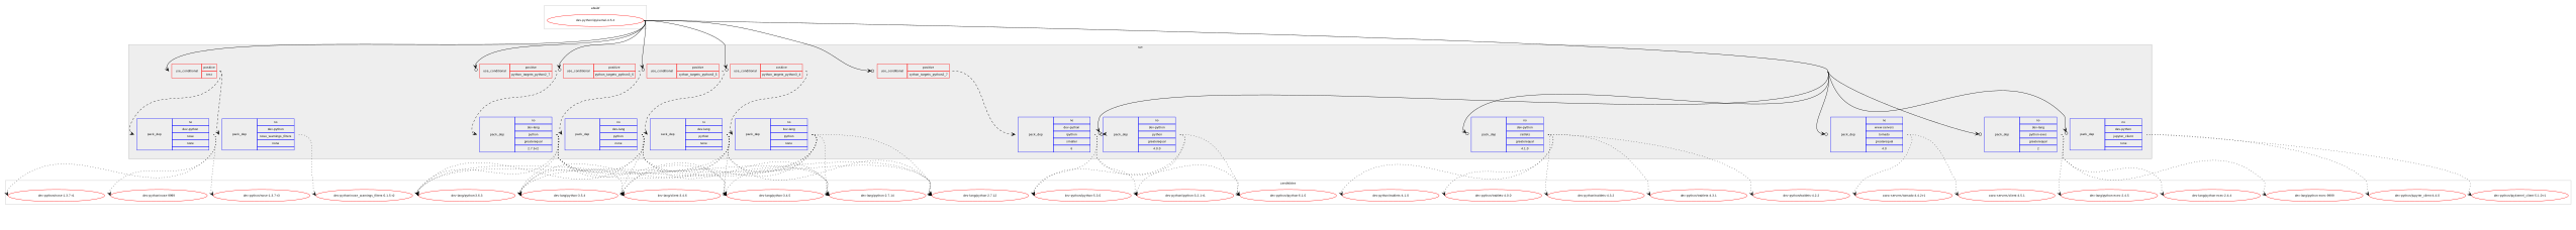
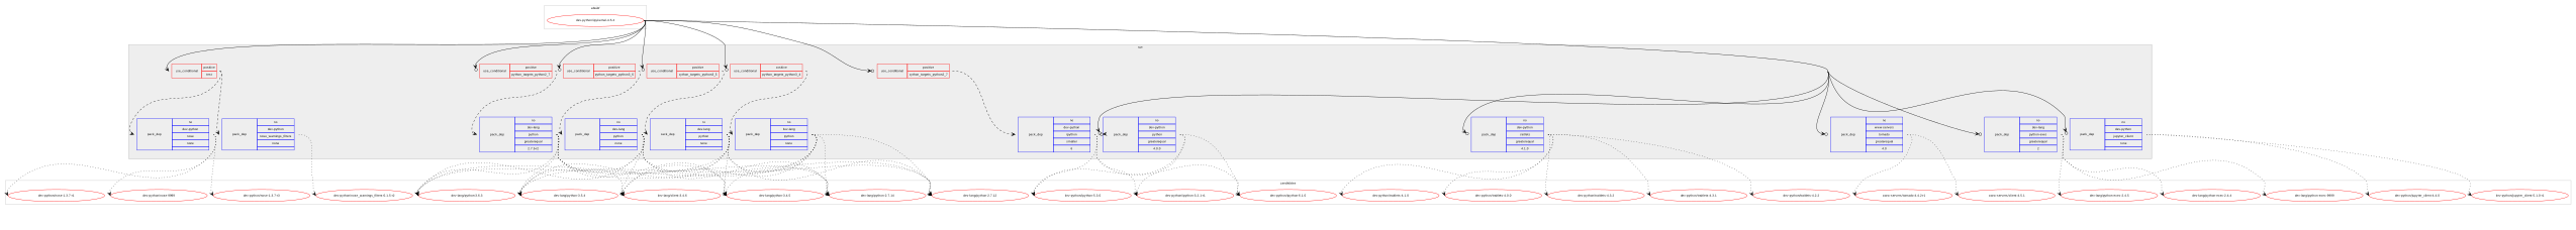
  digraph {
    compound=true
    concentrate=true
    fontname="Liberation Sans"
    fontsize=10
    newrank=true
    rankdir=TB
    ranksep=1.5
    node [color=red fontname="Liberation Sans" fontsize=10]
    edge [arrowhead=vee fontname="Liberation Sans" headport=w style=dotted tailport=e weight=100]
    n1 [label="dev-python/ipykernel-4.5.2" width=4]
    n2 [color=blue label=<<TABLE BORDER="0" CELLBORDER="1" CELLSPACING="0" CELLPADDING="4" WIDTH="220"><TR><TD ROWSPAN="6" CELLPADDING="30">pack_dep</TD></TR><TR><TD WIDTH="110">no</TD></TR><TR><TD>dev-python</TD></TR><TR><TD>nose</TD></TR><TR><TD>none</TD></TR><TR><TD></TD></TR></TABLE>> shape=none]
    n3 [color=blue label=<<TABLE BORDER="0" CELLBORDER="1" CELLSPACING="0" CELLPADDING="4" WIDTH="220"><TR><TD ROWSPAN="6" CELLPADDING="30">pack_dep</TD></TR><TR><TD WIDTH="110">no</TD></TR><TR><TD>dev-python</TD></TR><TR><TD>nose_warnings_filters</TD></TR><TR><TD>none</TD></TR><TR><TD></TD></TR></TABLE>> shape=none]
    n4 [label=<<TABLE BORDER="0" CELLBORDER="1" CELLSPACING="0" CELLPADDING="4"><TR><TD ROWSPAN="3" CELLPADDING="10">use_conditional</TD></TR><TR><TD>positive</TD></TR><TR><TD>test</TD></TR></TABLE>> shape=none]
    n5 [color=blue label=<<TABLE BORDER="0" CELLBORDER="1" CELLSPACING="0" CELLPADDING="4" WIDTH="220"><TR><TD ROWSPAN="6" CELLPADDING="30">pack_dep</TD></TR><TR><TD WIDTH="110">no</TD></TR><TR><TD>dev-lang</TD></TR><TR><TD>python</TD></TR><TR><TD>greaterequal</TD></TR><TR><TD>2.7.5-r2</TD></TR></TABLE>> shape=none]
    n6 [label=<<TABLE BORDER="0" CELLBORDER="1" CELLSPACING="0" CELLPADDING="4"><TR><TD ROWSPAN="3" CELLPADDING="10">use_conditional</TD></TR><TR><TD>positive</TD></TR><TR><TD>python_targets_python2_7</TD></TR></TABLE>> shape=none]
    n7 [color=blue label=<<TABLE BORDER="0" CELLBORDER="1" CELLSPACING="0" CELLPADDING="4" WIDTH="220"><TR><TD ROWSPAN="6" CELLPADDING="30">pack_dep</TD></TR><TR><TD WIDTH="110">no</TD></TR><TR><TD>dev-python</TD></TR><TR><TD>ipython</TD></TR><TR><TD>smaller</TD></TR><TR><TD>6</TD></TR></TABLE>> shape=none]
    n8 [label=<<TABLE BORDER="0" CELLBORDER="1" CELLSPACING="0" CELLPADDING="4"><TR><TD ROWSPAN="3" CELLPADDING="10">use_conditional</TD></TR><TR><TD>positive</TD></TR><TR><TD>python_targets_python2_7</TD></TR></TABLE>> shape=none]
    n9 [color=blue label=<<TABLE BORDER="0" CELLBORDER="1" CELLSPACING="0" CELLPADDING="4" WIDTH="220"><TR><TD ROWSPAN="6" CELLPADDING="30">pack_dep</TD></TR><TR><TD WIDTH="110">no</TD></TR><TR><TD>dev-lang</TD></TR><TR><TD>python</TD></TR><TR><TD>none</TD></TR><TR><TD></TD></TR></TABLE>> shape=none]
    n10 [label=<<TABLE BORDER="0" CELLBORDER="1" CELLSPACING="0" CELLPADDING="4"><TR><TD ROWSPAN="3" CELLPADDING="10">use_conditional</TD></TR><TR><TD>positive</TD></TR><TR><TD>python_targets_python3_4</TD></TR></TABLE>> shape=none]
    n11 [color=blue label=<<TABLE BORDER="0" CELLBORDER="1" CELLSPACING="0" CELLPADDING="4" WIDTH="220"><TR><TD ROWSPAN="6" CELLPADDING="30">pack_dep</TD></TR><TR><TD WIDTH="110">no</TD></TR><TR><TD>dev-lang</TD></TR><TR><TD>python</TD></TR><TR><TD>none</TD></TR><TR><TD></TD></TR></TABLE>> shape=none]
    n12 [label=<<TABLE BORDER="0" CELLBORDER="1" CELLSPACING="0" CELLPADDING="4"><TR><TD ROWSPAN="3" CELLPADDING="10">use_conditional</TD></TR><TR><TD>positive</TD></TR><TR><TD>python_targets_python3_5</TD></TR></TABLE>> shape=none]
    n13 [color=blue label=<<TABLE BORDER="0" CELLBORDER="1" CELLSPACING="0" CELLPADDING="4" WIDTH="220"><TR><TD ROWSPAN="6" CELLPADDING="30">pack_dep</TD></TR><TR><TD WIDTH="110">no</TD></TR><TR><TD>dev-lang</TD></TR><TR><TD>python</TD></TR><TR><TD>none</TD></TR><TR><TD></TD></TR></TABLE>> shape=none]
    n14 [label=<<TABLE BORDER="0" CELLBORDER="1" CELLSPACING="0" CELLPADDING="4"><TR><TD ROWSPAN="3" CELLPADDING="10">use_conditional</TD></TR><TR><TD>positive</TD></TR><TR><TD>python_targets_python3_6</TD></TR></TABLE>> shape=none]
    n15 [color=blue label=<<TABLE BORDER="0" CELLBORDER="1" CELLSPACING="0" CELLPADDING="4" WIDTH="220"><TR><TD ROWSPAN="6" CELLPADDING="30">pack_dep</TD></TR><TR><TD WIDTH="110">no</TD></TR><TR><TD>dev-lang</TD></TR><TR><TD>python-exec</TD></TR><TR><TD>greaterequal</TD></TR><TR><TD>2</TD></TR></TABLE>> shape=none]
    n16 [color=blue label=<<TABLE BORDER="0" CELLBORDER="1" CELLSPACING="0" CELLPADDING="4" WIDTH="220"><TR><TD ROWSPAN="6" CELLPADDING="30">pack_dep</TD></TR><TR><TD WIDTH="110">no</TD></TR><TR><TD>dev-python</TD></TR><TR><TD>ipython</TD></TR><TR><TD>greaterequal</TD></TR><TR><TD>4.0.0</TD></TR></TABLE>> shape=none]
    n17 [color=blue label=<<TABLE BORDER="0" CELLBORDER="1" CELLSPACING="0" CELLPADDING="4" WIDTH="220"><TR><TD ROWSPAN="6" CELLPADDING="30">pack_dep</TD></TR><TR><TD WIDTH="110">no</TD></TR><TR><TD>dev-python</TD></TR><TR><TD>jupyter_client</TD></TR><TR><TD>none</TD></TR><TR><TD></TD></TR></TABLE>> shape=none]
    n18 [color=blue label=<<TABLE BORDER="0" CELLBORDER="1" CELLSPACING="0" CELLPADDING="4" WIDTH="220"><TR><TD ROWSPAN="6" CELLPADDING="30">pack_dep</TD></TR><TR><TD WIDTH="110">no</TD></TR><TR><TD>dev-python</TD></TR><TR><TD>traitlets</TD></TR><TR><TD>greaterequal</TD></TR><TR><TD>4.1.0</TD></TR></TABLE>> shape=none]
    n19 [color=blue label=<<TABLE BORDER="0" CELLBORDER="1" CELLSPACING="0" CELLPADDING="4" WIDTH="220"><TR><TD ROWSPAN="6" CELLPADDING="30">pack_dep</TD></TR><TR><TD WIDTH="110">no</TD></TR><TR><TD>www-servers</TD></TR><TR><TD>tornado</TD></TR><TR><TD>greaterequal</TD></TR><TR><TD>4.0</TD></TR></TABLE>> shape=none]
    n20 [label="dev-python/nose-1.3.7-r1" width=4]
    n21 [label="dev-python/nose-1.3.7-r3" width=4]
    n22 [label="dev-python/nose-9999" width=4]
    n23 [label="dev-python/nose_warnings_filters-0.1.5-r2" width=4]
    n24 [label="dev-lang/python-2.7.12" width=4]
    n25 [label="dev-lang/python-2.7.14" width=4]
    n26 [label="dev-lang/python-3.4.5" width=4]
    n27 [label="dev-lang/client-3.4.6" width=4]
    n28 [label="dev-lang/python-3.5.4" width=4]
    n29 [label="dev-lang/python-3.6.3" width=4]
    n30 [label="dev-python/ipython-3.2.1-r1" width=4]
    n31 [label="dev-python/ipython-5.3.0" width=4]
    n32 [label="dev-python/ipython-6.1.0" width=4]
    n33 [label="dev-lang/python-exec-2.4.4" width=4]
    n34 [label="dev-lang/python-exec-2.4.5" width=4]
    n35 [label="dev-lang/python-exec-9999" width=4]
    n36 [label="dev-python/jupyter_client-4.4.0" width=4]
-   n37 [label="dev-python/ipykernel_client-5.1.0-r1" width=4]
+   n37 [label="dev-python/jupyter_client-5.1.0-r1" width=4]
    n38 [label="dev-python/traitlets-4.0.0" width=4]
    n39 [label="dev-python/traitlets-4.1.0" width=4]
    n40 [label="dev-python/traitlets-4.2.2" width=4]
    n41 [label="dev-python/traitlets-4.3.1" width=4]
    n42 [label="dev-python/traitlets-4.3.2" width=4]
    n43 [label="www-servers/tornado-4.4.2-r1" width=4]
    n44 [label="www-servers/client-4.5.1" width=4]
    subgraph cluster_1 {
      color=gray
      label=<<i>ebuild</i>>
      rank=same
      n1
    }
    subgraph cluster_2 {
      color=gray
      label=<<i>dependencies</i>>
      subgraph cluster_3 {
        color=gray
        fillcolor="#eeeeee"
        label=<<i>compile</i>>
        style=filled
        subgraph sub_4 {
          color=gray
          fillcolor="#eeeeee"
          label=<<i>compile</i>>
          style=filled
          n4
          subgraph sub_5 {
            color=gray
            fillcolor="#eeeeee"
            label=<<i>compile</i>>
            style=filled
            n2
          }
          subgraph sub_6 {
            color=gray
            fillcolor="#eeeeee"
            label=<<i>compile</i>>
            style=filled
            n3
          }
        }
      }
      subgraph cluster_7 {
        color=gray
        fillcolor="#eeeeee"
        label=<<i>compile and run</i>>
        style=filled
        subgraph sub_8 {
          color=gray
          fillcolor="#eeeeee"
          label=<<i>compile and run</i>>
          style=filled
          n6
          subgraph sub_9 {
            color=gray
            fillcolor="#eeeeee"
            label=<<i>compile and run</i>>
            style=filled
            n5
          }
        }
        subgraph sub_10 {
          color=gray
          fillcolor="#eeeeee"
          label=<<i>compile and run</i>>
          style=filled
          n8
          subgraph sub_11 {
            color=gray
            fillcolor="#eeeeee"
            label=<<i>compile and run</i>>
            style=filled
            n7
          }
        }
        subgraph sub_12 {
          color=gray
          fillcolor="#eeeeee"
          label=<<i>compile and run</i>>
          style=filled
          n10
          subgraph sub_13 {
            color=gray
            fillcolor="#eeeeee"
            label=<<i>compile and run</i>>
            style=filled
            n9
          }
        }
        subgraph sub_14 {
          color=gray
          fillcolor="#eeeeee"
          label=<<i>compile and run</i>>
          style=filled
          n12
          subgraph sub_15 {
            color=gray
            fillcolor="#eeeeee"
            label=<<i>compile and run</i>>
            style=filled
            n11
          }
        }
        subgraph sub_16 {
          color=gray
          fillcolor="#eeeeee"
          label=<<i>compile and run</i>>
          style=filled
          n14
          subgraph sub_17 {
            color=gray
            fillcolor="#eeeeee"
            label=<<i>compile and run</i>>
            style=filled
            n13
          }
        }
        subgraph sub_18 {
          color=gray
          fillcolor="#eeeeee"
          label=<<i>compile and run</i>>
          style=filled
          n15
        }
        subgraph sub_19 {
          color=gray
          fillcolor="#eeeeee"
          label=<<i>compile and run</i>>
          style=filled
          n16
        }
        subgraph sub_20 {
          color=gray
          fillcolor="#eeeeee"
          label=<<i>compile and run</i>>
          style=filled
          n17
        }
        subgraph sub_21 {
          color=gray
          fillcolor="#eeeeee"
          label=<<i>compile and run</i>>
          style=filled
          n18
        }
        subgraph sub_22 {
          color=gray
          fillcolor="#eeeeee"
          label=<<i>compile and run</i>>
          style=filled
          n19
        }
      }
      subgraph cluster_23 {
        color=gray
        fillcolor="#eeeeee"
        label=<<i>run</i>>
        style=filled
      }
    }
    subgraph cluster_24 {
      color=gray
      label=<<i>candidates</i>>
      rank=same
      subgraph sub_25 {
        color=black
        label=<<i>candidates</i>>
        nodesep=1
        rank=same
        n20
        n21
        n22
      }
      subgraph sub_26 {
        color=black
        label=<<i>candidates</i>>
        nodesep=1
        rank=same
        n23
      }
      subgraph sub_27 {
        color=black
        label=<<i>candidates</i>>
        nodesep=1
        rank=same
        n24
        n25
        n26
        n27
        n28
        n29
      }
      subgraph sub_28 {
        color=black
        label=<<i>candidates</i>>
        nodesep=1
        rank=same
        n30
        n31
        n32
      }
      subgraph sub_29 {
        color=black
        label=<<i>candidates</i>>
        nodesep=1
        rank=same
        n24
        n25
        n26
        n27
        n28
        n29
      }
      subgraph sub_30 {
        color=black
        label=<<i>candidates</i>>
        nodesep=1
        rank=same
        n24
        n25
        n26
        n27
        n28
        n29
      }
      subgraph sub_31 {
        color=black
        label=<<i>candidates</i>>
        nodesep=1
        rank=same
        n24
        n25
        n26
        n27
        n28
        n29
      }
      subgraph sub_32 {
        color=black
        label=<<i>candidates</i>>
        nodesep=1
        rank=same
        n33
        n34
        n35
      }
      subgraph sub_33 {
        color=black
        label=<<i>candidates</i>>
        nodesep=1
        rank=same
        n30
        n31
        n32
      }
      subgraph sub_34 {
        color=black
        label=<<i>candidates</i>>
        nodesep=1
        rank=same
        n36
        n37
      }
      subgraph sub_35 {
        color=black
        label=<<i>candidates</i>>
        nodesep=1
        rank=same
        n38
        n39
        n40
        n41
        n42
      }
      subgraph sub_36 {
        color=black
        label=<<i>candidates</i>>
        nodesep=1
        rank=same
        n43
        n44
      }
    }
    n1 -> n4 [style=solid weight=20]
    n1 -> n6 [arrowhead=odotvee style=solid weight=20]
    n1 -> n8 [arrowhead=odotvee style=solid weight=20]
    n1 -> n10 [arrowhead=odotvee style=solid weight=20]
    n1 -> n12 [arrowhead=odotvee style=solid weight=20]
    n1 -> n14 [arrowhead=odotvee style=solid weight=20]
    n1 -> n15 [arrowhead=odotvee style=solid weight=20]
    n1 -> n16 [arrowhead=odotvee style=solid weight=20]
    n1 -> n17 [arrowhead=odotvee style=solid weight=20]
    n1 -> n18 [arrowhead=odotvee style=solid weight=20]
    n1 -> n19 [arrowhead=odotvee style=solid weight=20]
    n2 -> n20
    n2 -> n21
    n2 -> n22
    n3 -> n23
    n4 -> n2 [style=dashed weight=20]
    n4 -> n3 [style=dashed weight=20]
    n5 -> n24
    n5 -> n25
    n5 -> n26
    n5 -> n27
    n5 -> n28
    n5 -> n29
    n6 -> n5 [style=dashed weight=20]
    n7 -> n30
    n7 -> n31
    n7 -> n32
    n8 -> n7 [style=dashed weight=20]
    n9 -> n24
    n9 -> n25
    n9 -> n26
    n9 -> n27
    n9 -> n28
    n9 -> n29
    n10 -> n9 [style=dashed weight=20]
    n11 -> n24
    n11 -> n25
    n11 -> n26
    n11 -> n27
    n11 -> n28
    n11 -> n29
    n12 -> n11 [style=dashed weight=20]
    n13 -> n24
    n13 -> n25
    n13 -> n26
    n13 -> n27
    n13 -> n28
    n13 -> n29
    n14 -> n13 [style=dashed weight=20]
    n15 -> n33
    n15 -> n34
    n15 -> n35
    n16 -> n30
    n16 -> n31
    n16 -> n32
    n17 -> n36
    n17 -> n37
    n18 -> n38
    n18 -> n39
    n18 -> n40
    n18 -> n41
    n18 -> n42
    n19 -> n43
    n19 -> n44
  }
